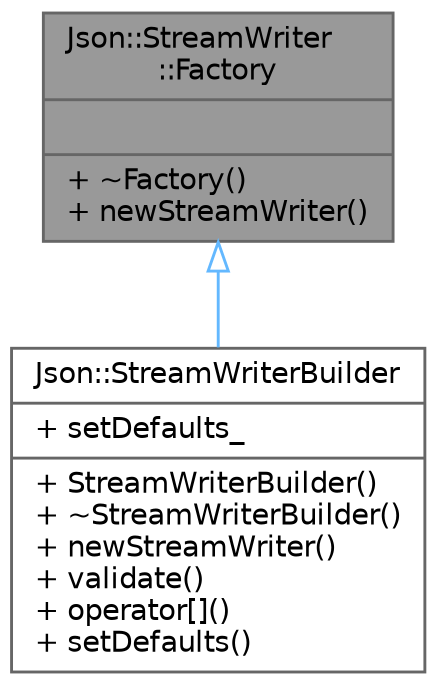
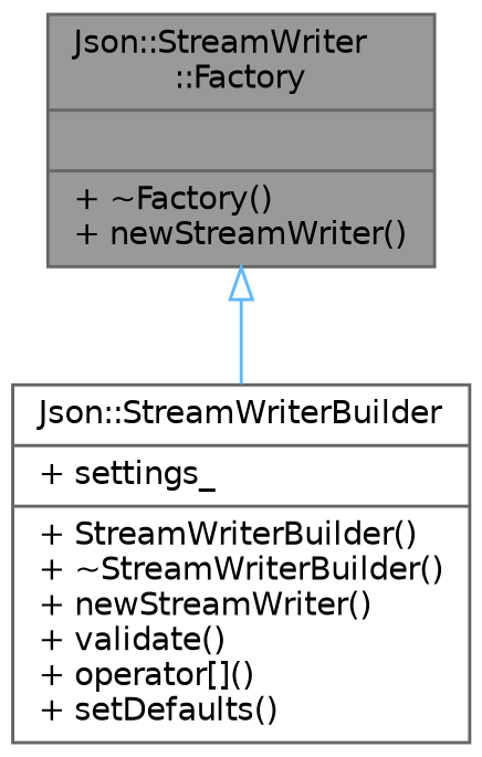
  digraph {
    node [color=gray40 fontname=Helvetica fontsize=10 shape=record style=filled]
    n1 [fillcolor=grey60 fontcolor=black height=0.2 label="{Json::StreamWriter\l::Factory\n||+ ~Factory()\l+ newStreamWriter()\l}" width=0.4]
-   n2 [fillcolor=white height=0.2 label="{Json::StreamWriterBuilder\n|+ setDefaults_\l|+ StreamWriterBuilder()\l+ ~StreamWriterBuilder()\l+ newStreamWriter()\l+ validate()\l+ operator[]()\l+ setDefaults()\l}" width=0.4]
+   n2 [fillcolor=white height=0.2 label="{Json::StreamWriterBuilder\n|+ settings_\l|+ StreamWriterBuilder()\l+ ~StreamWriterBuilder()\l+ newStreamWriter()\l+ validate()\l+ operator[]()\l+ setDefaults()\l}" width=0.4]
    n1 -> n2 [arrowtail=onormal color=steelblue1 dir=back fontname=Helvetica fontsize=10 labelfontname=Helvetica labelfontsize=10 style=solid]
  }
